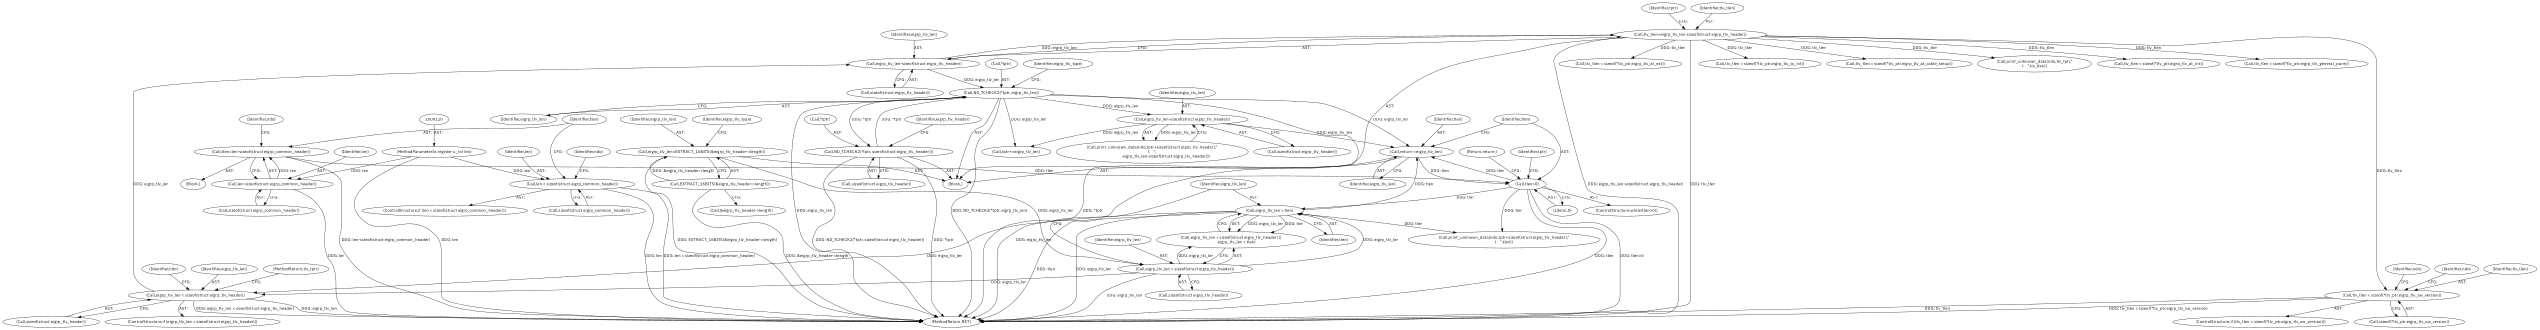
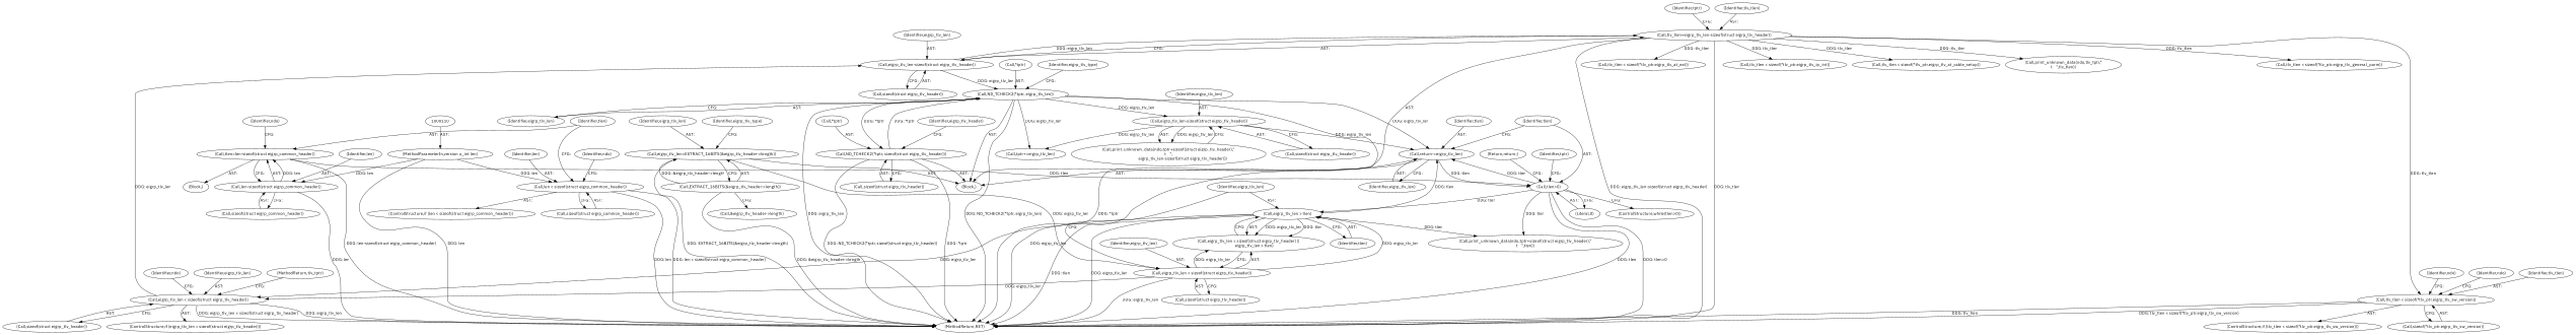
  digraph {
    fontname="IBM Plex Sans"
    node [fontname="IBM Plex Sans"]
    edge [fontname="IBM Plex Sans"]
    n1 [label="(Call,tlv_tlen < sizeof(*tlv_ptr.eigrp_tlv_sw_version))"]
    n2 [label="(ControlStructure,if (tlv_tlen < sizeof(*tlv_ptr.eigrp_tlv_sw_version)))"]
    n3 [label="(Call,sizeof(*tlv_ptr.eigrp_tlv_sw_version))"]
    n4 [label="(MethodReturn,RET)"]
    n5 [label="(Call,tlv_tlen=eigrp_tlv_len-sizeof(struct eigrp_tlv_header))"]
    n6 [label="(Call,eigrp_tlv_len-sizeof(struct eigrp_tlv_header))"]
    n7 [label="(Call,tlv_tlen < sizeof(*tlv_ptr.eigrp_tlv_at_ext))"]
    n8 [label="(Block,)"]
    n9 [label="(Call,tlv_tlen < sizeof(*tlv_ptr.eigrp_tlv_ip_int))"]
    n10 [label="(Call,tlv_tlen < sizeof(*tlv_ptr.eigrp_tlv_at_cable_setup))"]
    n11 [label="(Call,print_unknown_data(ndo,tlv_tptr,\"\n\t    \",tlv_tlen))"]
-   n12 [label="(Call,tlv_tlen < sizeof(*tlv_ptr.eigrp_tlv_at_int))"]
    n13 [label="(Call,tlv_tlen < sizeof(*tlv_ptr.eigrp_tlv_general_parm))"]
    n14 [label="(Call,ND_TCHECK2(*tptr, eigrp_tlv_len))"]
    n15 [label="(Call,sizeof(struct eigrp_tlv_header))"]
    n16 [label="(Call,return-=eigrp_tlv_len)"]
    n17 [label="(Call,ND_TCHECK2(*tptr, sizeof(struct eigrp_tlv_header)))"]
    n18 [label="(Call,eigrp_tlv_len-sizeof(struct eigrp_tlv_header))"]
    n19 [label="(Identifier,eigrp_tlv_len)"]
    n20 [label="(Call,tptr+=eigrp_tlv_len)"]
    n21 [label="(Call,eigrp_tlv_len < sizeof(struct eigrp_tlv_header))"]
    n22 [label="(Call,sizeof(struct eigrp_tlv_header))"]
    n23 [label="(ControlStructure,if (eigrp_tlv_len < sizeof(struct eigrp_tlv_header)))"]
    n24 [label="(Call,eigrp_tlv_len < sizeof(struct eigrp_tlv_header))"]
    n25 [label="(Call,eigrp_tlv_len > tlen)"]
    n26 [label="(Call,eigrp_tlv_len < sizeof(struct eigrp_tlv_header) ||\n            eigrp_tlv_len > tlen)"]
    n27 [label="(Call,sizeof(struct eigrp_tlv_header))"]
    n28 [label="(Call,print_unknown_data(ndo,tptr+sizeof(struct eigrp_tlv_header),\"\n\t    \",tlen))"]
    n29 [label="(Identifier,tlen)"]
    n30 [label="(Call,eigrp_tlv_len=EXTRACT_16BITS(&eigrp_tlv_header->length))"]
    n31 [label="(Call,EXTRACT_16BITS(&eigrp_tlv_header->length))"]
    n32 [label="(Call,&eigrp_tlv_header->length)"]
    n33 [label="(Call,tlen>0)"]
    n34 [label="(Identifier,eigrp_tlv_len)"]
    n35 [label="(ControlStructure,while(tlen>0))"]
    n36 [label="(Literal,0)"]
    n37 [label="(Call,tlen=len-sizeof(struct eigrp_common_header))"]
    n38 [label="(Call,len-sizeof(struct eigrp_common_header))"]
    n39 [label="(Block,)"]
    n40 [label="(Call,sizeof(struct eigrp_common_header))"]
    n41 [label="(Call,len < sizeof(struct eigrp_common_header))"]
    n42 [label="(ControlStructure,if (len < sizeof(struct eigrp_common_header)))"]
    n43 [label="(Call,sizeof(struct eigrp_common_header))"]
-   n44 [label="(MethodParameterIn,register u_int len)"]
+   n44 [label="(MethodParameterIn,version u_int len)"]
    1000110
    n46 [label="(Call,sizeof(struct eigrp_tlv_header))"]
    n47 [label="(Call,sizeof(struct eigrp_tlv_header))"]
    n48 [label="(Call,print_unknown_data(ndo,tptr+sizeof(struct eigrp_tlv_header),\"\n\t    \",\n                               eigrp_tlv_len-sizeof(struct eigrp_tlv_header)))"]
    n49 [label="(Identifier,tlen)"]
    n50 [label="(Identifier,eigrp_tlv_type)"]
    n51 [label="(Identifier,eigrp_tlv_len)"]
    n52 [label="(Identifier,ndo)"]
    n53 [label="(Identifier,eigrp_tlv_len)"]
    n54 [label="(Identifier,len)"]
    n55 [label="(Identifier,tptr)"]
    n56 [label="(MethodReturn,tlv_tptr)"]
    n57 [label="(Identifier,eigrp_tlv_len)"]
    n58 [label="(Identifier,eigrp_tlv_len)"]
    n59 [label="(Identifier,tlen)"]
    n60 [label="(Call,*tptr)"]
    n61 [label="(Identifier,eigrp_tlv_type)"]
    n62 [label="(Return,return;)"]
    n63 [label="(Identifier,eigrp_tlv_header)"]
    n64 [label="(Identifier,eigrp_tlv_len)"]
    n65 [label="(Identifier,ndo)"]
    n66 [label="(Identifier,ndo)"]
    n67 [label="(Identifier,ndo)"]
    n68 [label="(Identifier,ndo)"]
    n69 [label="(Identifier,tptr)"]
    n70 [label="(Identifier,tlen)"]
    n71 [label="(Call,*tptr)"]
    n72 [label="(Identifier,tlv_tlen)"]
    n73 [label="(Identifier,tlv_tlen)"]
    n74 [label="(Identifier,eigrp_tlv_len)"]
    n75 [label="(Identifier,len)"]
    n1 -> n2 [label="AST: "]
    n1 -> n3 [label="CFG: "]
    n1 -> n4 [label="DDG: tlv_tlen"]
    n1 -> n4 [label="DDG: tlv_tlen < sizeof(*tlv_ptr.eigrp_tlv_sw_version)"]
    n3 -> n1 [label="AST: "]
    n5 -> n1 [label="DDG: tlv_tlen"]
    n5 -> n4 [label="DDG: eigrp_tlv_len-sizeof(struct eigrp_tlv_header)"]
    n5 -> n4 [label="DDG: tlv_tlen"]
    n5 -> n6 [label="CFG: "]
    n5 -> n7 [label="DDG: tlv_tlen"]
    n5 -> n8 [label="AST: "]
    n5 -> n9 [label="DDG: tlv_tlen"]
    n5 -> n10 [label="DDG: tlv_tlen"]
    n5 -> n11 [label="DDG: tlv_tlen"]
-   n5 -> n12 [label="DDG: tlv_tlen"]
    n5 -> n13 [label="DDG: tlv_tlen"]
    n6 -> n5 [label="AST: "]
    n6 -> n5 [label="DDG: eigrp_tlv_len"]
    n6 -> n14 [label="DDG: eigrp_tlv_len"]
    n6 -> n15 [label="CFG: "]
    n14 -> n4 [label="DDG: eigrp_tlv_len"]
    n14 -> n4 [label="DDG: ND_TCHECK2(*tptr, eigrp_tlv_len)"]
    n14 -> n4 [label="DDG: *tptr"]
    n14 -> n8 [label="AST: "]
    n14 -> n16 [label="DDG: eigrp_tlv_len"]
    n14 -> n17 [label="DDG: *tptr"]
    n14 -> n18 [label="DDG: eigrp_tlv_len"]
    n14 -> n19 [label="CFG: "]
    n14 -> n20 [label="DDG: eigrp_tlv_len"]
    n15 -> n6 [label="AST: "]
    n16 -> n4 [label="DDG: eigrp_tlv_len"]
    n16 -> n8 [label="AST: "]
    n16 -> n33 [label="DDG: tlen"]
    n16 -> n34 [label="CFG: "]
    n17 -> n4 [label="DDG: ND_TCHECK2(*tptr, sizeof(struct eigrp_tlv_header))"]
    n17 -> n4 [label="DDG: *tptr"]
    n17 -> n8 [label="AST: "]
    n17 -> n14 [label="DDG: *tptr"]
    n17 -> n46 [label="CFG: "]
    n18 -> n16 [label="DDG: eigrp_tlv_len"]
    n18 -> n20 [label="DDG: eigrp_tlv_len"]
    n18 -> n47 [label="CFG: "]
    n18 -> n48 [label="AST: "]
    n18 -> n48 [label="DDG: eigrp_tlv_len"]
    n19 -> n14 [label="AST: "]
    n21 -> n4 [label="DDG: eigrp_tlv_len < sizeof(struct eigrp_tlv_header)"]
    n21 -> n4 [label="DDG: eigrp_tlv_len"]
    n21 -> n6 [label="DDG: eigrp_tlv_len"]
    n21 -> n22 [label="CFG: "]
    n21 -> n23 [label="AST: "]
    n22 -> n21 [label="AST: "]
    n24 -> n4 [label="DDG: eigrp_tlv_len"]
    n24 -> n21 [label="DDG: eigrp_tlv_len"]
    n24 -> n25 [label="DDG: eigrp_tlv_len"]
    n24 -> n26 [label="AST: "]
    n24 -> n26 [label="DDG: eigrp_tlv_len"]
    n24 -> n27 [label="CFG: "]
    n25 -> n4 [label="DDG: tlen"]
    n25 -> n4 [label="DDG: eigrp_tlv_len"]
    n25 -> n16 [label="DDG: tlen"]
    n25 -> n21 [label="DDG: eigrp_tlv_len"]
    n25 -> n26 [label="AST: "]
    n25 -> n26 [label="DDG: eigrp_tlv_len"]
    n25 -> n26 [label="DDG: tlen"]
    n25 -> n28 [label="DDG: tlen"]
    n25 -> n29 [label="CFG: "]
    n26 -> n24 [label="CFG: "]
    n26 -> n25 [label="CFG: "]
    n27 -> n24 [label="AST: "]
    n29 -> n25 [label="AST: "]
    n30 -> n4 [label="DDG: EXTRACT_16BITS(&eigrp_tlv_header->length)"]
    n30 -> n8 [label="AST: "]
    n30 -> n24 [label="DDG: eigrp_tlv_len"]
    n30 -> n31 [label="CFG: "]
    n31 -> n4 [label="DDG: &eigrp_tlv_header->length"]
    n31 -> n30 [label="AST: "]
    n31 -> n30 [label="DDG: &eigrp_tlv_header->length"]
    n31 -> n32 [label="CFG: "]
    n33 -> n4 [label="DDG: tlen>0"]
    n33 -> n4 [label="DDG: tlen"]
    n33 -> n16 [label="DDG: tlen"]
    n33 -> n25 [label="DDG: tlen"]
    n33 -> n28 [label="DDG: tlen"]
-   n33 -> n35 [label="AST: "]
+   n33 -> n35 [label="CFG: "]
    n33 -> n36 [label="CFG: "]
    n34 -> n16 [label="AST: "]
    n36 -> n33 [label="AST: "]
    n37 -> n4 [label="DDG: len-sizeof(struct eigrp_common_header)"]
    n37 -> n33 [label="DDG: tlen"]
    n37 -> n38 [label="CFG: "]
    n37 -> n39 [label="AST: "]
    n38 -> n4 [label="DDG: len"]
    n38 -> n37 [label="AST: "]
    n38 -> n37 [label="DDG: len"]
    n38 -> n40 [label="CFG: "]
    n40 -> n38 [label="AST: "]
    n41 -> n4 [label="DDG: len < sizeof(struct eigrp_common_header)"]
    n41 -> n4 [label="DDG: len"]
    n41 -> n42 [label="AST: "]
    n41 -> n43 [label="CFG: "]
    n43 -> n41 [label="AST: "]
    n44 -> n4 [label="DDG: len"]
    n44 -> n38 [label="DDG: len"]
    n44 -> n41 [label="DDG: len"]
    1000110 -> n44 [label="AST: "]
    n46 -> n17 [label="AST: "]
    n47 -> n18 [label="AST: "]
    n48 -> n18 [label="CFG: "]
    n49 -> n37 [label="AST: "]
    n49 -> n41 [label="CFG: "]
    n50 -> n30 [label="CFG: "]
    n51 -> n21 [label="AST: "]
    n52 -> n37 [label="CFG: "]
    n53 -> n18 [label="AST: "]
    n54 -> n41 [label="AST: "]
    n55 -> n5 [label="CFG: "]
    n56 -> n21 [label="CFG: "]
    n57 -> n24 [label="CFG: "]
    n57 -> n25 [label="AST: "]
    n58 -> n24 [label="AST: "]
    n59 -> n16 [label="CFG: "]
    n59 -> n33 [label="AST: "]
    n60 -> n17 [label="AST: "]
    n61 -> n14 [label="CFG: "]
    n62 -> n33 [label="CFG: "]
    n63 -> n17 [label="CFG: "]
    n64 -> n6 [label="AST: "]
    n65 -> n1 [label="CFG: "]
    n66 -> n41 [label="CFG: "]
    n67 -> n21 [label="CFG: "]
    n68 -> n1 [label="CFG: "]
    n69 -> n33 [label="CFG: "]
    n70 -> n16 [label="AST: "]
    n71 -> n14 [label="AST: "]
    n72 -> n1 [label="AST: "]
    n73 -> n5 [label="AST: "]
    n74 -> n30 [label="AST: "]
    n75 -> n38 [label="AST: "]
  }
